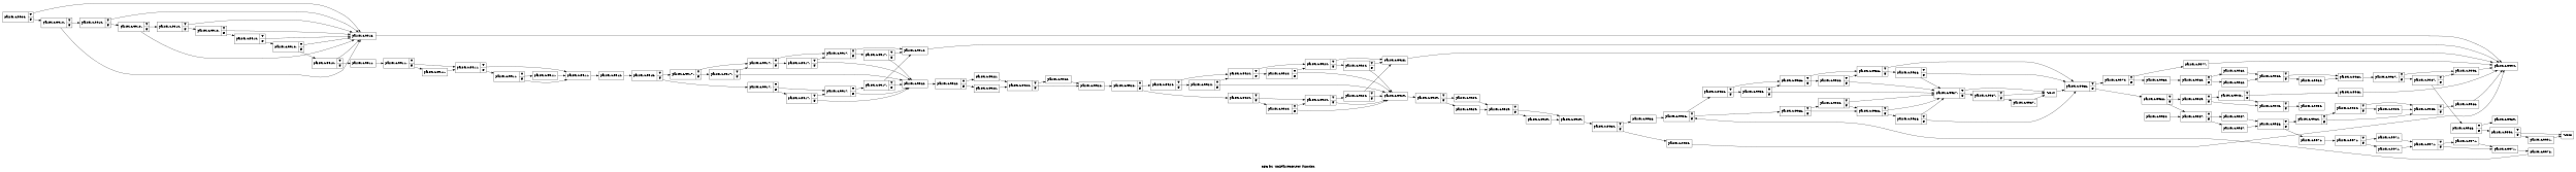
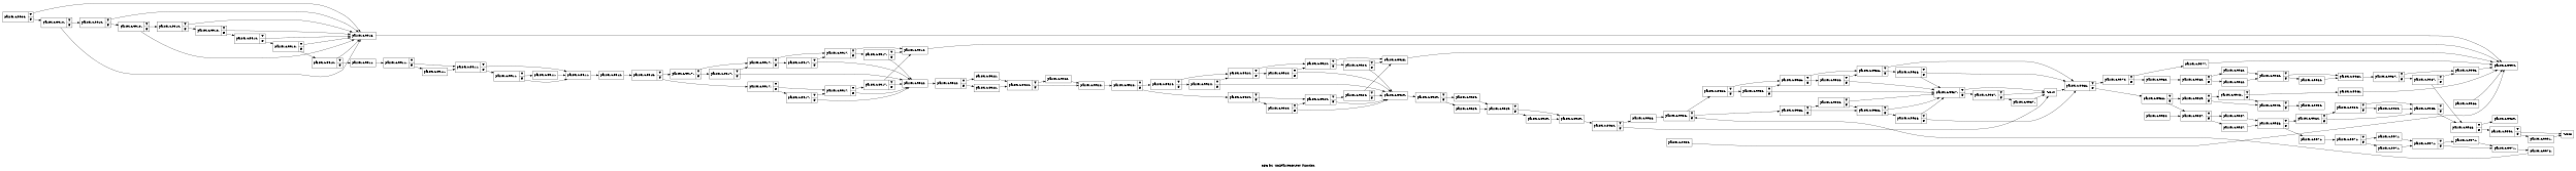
  digraph {
    label="CFG for 'xmlParseCDSect' function"
    rankdir=LR
    node [shape=record]
    n1 [label="{parser.c:9900:|{<s0>T|<s1>F}}"]
    n2 [label="{parser.c:9910:|{<s0>T|<s1>F}}"]
    n3 [label="{parser.c:9913:}"]
    n4 [label="{parser.c:9910:|{<s0>T|<s1>F}}"]
    n5 [label="{parser.c:9994:}"]
    n6 [label="{parser.c:9910:|{<s0>T|<s1>F}}"]
    n7 [label="{parser.c:9910:|{<s0>T|<s1>F}}"]
    n8 [label="{parser.c:9910:|{<s0>T|<s1>F}}"]
    n9 [label="{parser.c:9910:|{<s0>T|<s1>F}}"]
    n10 [label="{parser.c:9910:|{<s0>T|<s1>F}}"]
    n11 [label="{parser.c:9910:|{<s0>T|<s1>F}}"]
    n12 [label="{parser.c:9911:}"]
    n13 [label="{parser.c:9911:|{<s0>T|<s1>F}}"]
    n14 [label="{parser.c:9911:}"]
    n15 [label="{parser.c:9911:|{<s0>T|<s1>F}}"]
    n16 [label="{parser.c:9911:|{<s0>T|<s1>F}}"]
    n17 [label="{parser.c:9911:}"]
    n18 [label="{parser.c:9911:}"]
    n19 [label="{parser.c:9912:}"]
    n20 [label="{parser.c:9915:|{<s0>T|<s1>F}}"]
    n21 [label="{parser.c:9917:|{<s0>T|<s1>F}}"]
    n22 [label="{parser.c:9917:|{<s0>T|<s1>F}}"]
    n23 [label="{parser.c:9917:|{<s0>T|<s1>F}}"]
    n24 [label="{parser.c:9917:|{<s0>T|<s1>F}}"]
    n25 [label="{parser.c:9917:|{<s0>T|<s1>F}}"]
    n26 [label="{parser.c:9917:|{<s0>T|<s1>F}}"]
    n27 [label="{parser.c:9922:}"]
    n28 [label="{parser.c:9917:|{<s0>T|<s1>F}}"]
    n29 [label="{parser.c:9917:|{<s0>T|<s1>F}}"]
    n30 [label="{parser.c:9917:|{<s0>T|<s1>F}}"]
    n31 [label="{parser.c:9922:|{<s0>T|<s1>F}}"]
    n32 [label="{parser.c:9918:}"]
    n33 [label="{parser.c:9922:}"]
    n34 [label="{parser.c:9922:}"]
    n35 [label="{parser.c:9917:|{<s0>T|<s1>F}}"]
    n36 [label="{parser.c:9922:|{<s0>T|<s1>F}}"]
    n37 [label="{parser.c:9922:}"]
    n38 [label="{parser.c:9922:}"]
    n39 [label="{parser.c:9923:|{<s0>T|<s1>F}}"]
    n40 [label="{parser.c:9924:|{<s0>T|<s1>F}}"]
    n41 [label="{parser.c:9924:|{<s0>T|<s1>F}}"]
    n42 [label="{parser.c:9924:|{<s0>T|<s1>F}}"]
    n43 [label="{parser.c:9924:|{<s0>T|<s1>F}}"]
    n44 [label="{parser.c:9924:|{<s0>T|<s1>F}}"]
    n45 [label="{parser.c:9924:|{<s0>T|<s1>F}}"]
    n46 [label="{parser.c:9929:}"]
    n47 [label="{parser.c:9924:|{<s0>T|<s1>F}}"]
    n48 [label="{parser.c:9924:|{<s0>T|<s1>F}}"]
    n49 [label="{parser.c:9924:|{<s0>T|<s1>F}}"]
    n50 [label="{parser.c:9929:|{<s0>T|<s1>F}}"]
    n51 [label="{parser.c:9925:}"]
    n52 [label="{parser.c:9929:}"]
    n53 [label="{parser.c:9929:}"]
    n54 [label="{parser.c:9924:|{<s0>T|<s1>F}}"]
    n55 [label="{parser.c:9929:|{<s0>T|<s1>F}}"]
    n56 [label="{parser.c:9929:}"]
    n57 [label="{parser.c:9929:}"]
    n58 [label="{parser.c:9930:|{<s0>T|<s1>F}}"]
    n59 [label="{parser.c:9933:}"]
    n60 [label="{parser.c:9936:}"]
    n61 [label="{parser.c:9936:|{<s0>T|<s1>F}}"]
    n62 [label="{parser.c:9936:|{<s0>T|<s1>F}}"]
    n63 [label="{parser.c:9936:|{<s0>T|<s1>F}}"]
    n64 [label="{parser.c:9936:|{<s0>T|<s1>F}}"]
    n65 [label="{parser.c:9936:|{<s0>T|<s1>F}}"]
    n66 [label="{parser.c:9936:|{<s0>T|<s1>F}}"]
    n67 [label="{parser.c:9936:|{<s0>T|<s1>F}}"]
    n68 [label="{parser.c:9937:|{<s0>T|<s1>F}}"]
    n69 [label="{parser.c:9936:|{<s0>T|<s1>F}}"]
    n70 [label="{parser.c:9936:|{<s0>T|<s1>F}}"]
    n71 [label="{parser.c:9936:|{<s0>T|<s1>F}}"]
    n72 [label="{%310}"]
    n73 [label="{parser.c:9937:|{<s0>T|<s1>F}}"]
    n74 [label="{parser.c:9936:|{<s0>T|<s1>F}}"]
    n75 [label="{parser.c:9937:}"]
    n76 [label="{parser.c:9938:|{<s0>T|<s1>F}}"]
    n77 [label="{parser.c:9974:|{<s0>T|<s1>F}}"]
    n78 [label="{parser.c:9939:|{<s0>T|<s1>F}}"]
    n79 [label="{parser.c:9957:|{<s0>T|<s1>F}}"]
    n80 [label="{parser.c:9977:}"]
    n81 [label="{parser.c:9982:}"]
    n82 [label="{parser.c:9936:|{<s0>T|<s1>F}}"]
    n83 [label="{parser.c:9942:|{<s0>T|<s1>F}}"]
    n84 [label="{parser.c:9948:|{<s0>T|<s1>F}}"]
    n85 [label="{parser.c:9957:}"]
    n86 [label="{parser.c:9957:}"]
    n87 [label="{parser.c:9982:|{<s0>T|<s1>F}}"]
    n88 [label="{parser.c:9943:}"]
    n89 [label="{parser.c:9950:}"]
    n90 [label="{parser.c:9958:|{<s0>T|<s1>F}}"]
    n91 [label="{parser.c:9954:}"]
    n92 [label="{parser.c:9964:|{<s0>T|<s1>F}}"]
    n93 [label="{parser.c:9971:}"]
    n94 [label="{parser.c:9964:|{<s0>T|<s1>F}}"]
    n95 [label="{parser.c:9965:|{<s0>T|<s1>F}}"]
    n96 [label="{parser.c:9971:|{<s0>T|<s1>F}}"]
    n97 [label="{parser.c:9964:}"]
    n98 [label="{parser.c:9966:}"]
    n99 [label="{parser.c:9971:}"]
    n100 [label="{parser.c:9971:}"]
    n101 [label="{parser.c:9971:|{<s0>T|<s1>F}}"]
    n102 [label="{parser.c:9971:}"]
    n103 [label="{parser.c:9971:}"]
    n104 [label="{parser.c:9972:}"]
    n105 [label="{parser.c:9982:}"]
    n106 [label="{parser.c:9982:}"]
    n107 [label="{parser.c:9982:|{<s0>T|<s1>F}}"]
    n108 [label="{parser.c:9982:}"]
    n109 [label="{parser.c:9982:}"]
    n110 [label="{parser.c:9987:|{<s0>T|<s1>F}}"]
    n111 [label="{parser.c:9987:|{<s0>T|<s1>F}}"]
    n112 [label="{parser.c:9993:}"]
    n113 [label="{parser.c:9988:|{<s0>T|<s1>F}}"]
    n114 [label="{parser.c:9989:}"]
    n115 [label="{parser.c:9990:|{<s0>T|<s1>F}}"]
    n116 [label="{parser.c:9991:}"]
    n117 [label="{%528}"]
    n1 -> n2
    n1 -> n3
    n2 -> n3
    n2 -> n4
    n3 -> n5
    n4 -> n3
    n4 -> n6
    n6 -> n3
    n6 -> n7
    n7 -> n3
    n7 -> n8
    n8 -> n3
    n8 -> n9
    n9 -> n3
    n9 -> n10
    n10 -> n3
    n10 -> n11
    n11 -> n3
    n11 -> n12
    n12 -> n13
    n13 -> n14
    n13 -> n15
    n14 -> n15
    n15 -> n16
    n15 -> n17
    n16 -> n17
    n16 -> n18
    n17 -> n19
    n18 -> n17
    n19 -> n20
    n20 -> n21
    n20 -> n22
    n21 -> n23
    n21 -> n24
    n22 -> n25
    n22 -> n26
    n23 -> n24
    n23 -> n27
    n24 -> n27
    n24 -> n28
    n25 -> n26
    n25 -> n27
    n26 -> n29
    n26 -> n30
    n27 -> n31
    n28 -> n27
    n28 -> n32
    n29 -> n27
    n29 -> n30
    n30 -> n32
    n30 -> n35
    n31 -> n33
    n31 -> n34
    n32 -> n5
    n33 -> n36
    n34 -> n36
    n35 -> n27
    n35 -> n32
    n36 -> n37
    n36 -> n38
    n37 -> n38
    n38 -> n39
    n39 -> n40
    n39 -> n41
    n40 -> n42
    n40 -> n43
    n41 -> n44
    n41 -> n45
    n42 -> n43
    n42 -> n46
    n43 -> n46
    n43 -> n47
    n44 -> n45
    n44 -> n46
    n45 -> n48
    n45 -> n49
    n46 -> n50
    n47 -> n46
    n47 -> n51
    n48 -> n46
    n48 -> n49
    n49 -> n51
    n49 -> n54
    n50 -> n52
    n50 -> n53
    n51 -> n5
    n52 -> n55
    n53 -> n55
    n54 -> n46
    n54 -> n51
    n55 -> n56
    n55 -> n57
    n56 -> n57
    n57 -> n58
-   n58 -> n59
+   n58 -> n72
    n58 -> n60
    n59 -> n5
    n60 -> n61
    n61 -> n62
    n61 -> n63
    n62 -> n64
    n62 -> n65
    n63 -> n66
    n63 -> n67
    n64 -> n65
    n64 -> n68
    n65 -> n68
    n65 -> n69
    n66 -> n67
    n66 -> n68
    n67 -> n70
    n67 -> n71
    n68 -> n72
    n68 -> n73
    n69 -> n68
    n69 -> n74
    n70 -> n68
    n70 -> n71
    n71 -> n74
    n71 -> n82
    n72 -> n74
    n73 -> n72
    n73 -> n75
    n74 -> n76
    n74 -> n77
    n75 -> n72
    n76 -> n78
    n76 -> n79
    n77 -> n80
    n77 -> n81
    n78 -> n83
    n78 -> n84
    n79 -> n85
    n79 -> n86
    n80 -> n5
    n81 -> n87
    n82 -> n68
    n82 -> n74
    n83 -> n84
    n83 -> n88
    n84 -> n89
    n85 -> n90
    n86 -> n90
    n87 -> n105
    n87 -> n106
    n88 -> n5
    n90 -> n92
    n90 -> n93
    n91 -> n79
    n92 -> n94
    n92 -> n95
    n93 -> n96
    n94 -> n95
    n94 -> n97
-   n95 -> n98
+   n95 -> n113
    n96 -> n99
    n96 -> n100
    n97 -> n95
    n98 -> n5
    n99 -> n101
    n100 -> n101
    n101 -> n102
    n101 -> n103
    n102 -> n103
    n103 -> n104
    n104 -> n61
    n105 -> n107
    n106 -> n107
    n107 -> n108
    n107 -> n109
    n108 -> n109
    n109 -> n110
    n110 -> n111
    n110 -> n112
    n111 -> n112
    n111 -> n113
    n112 -> n5
    n113 -> n114
    n113 -> n115
    n115 -> n116
    n115 -> n117
    n116 -> n117
  }
